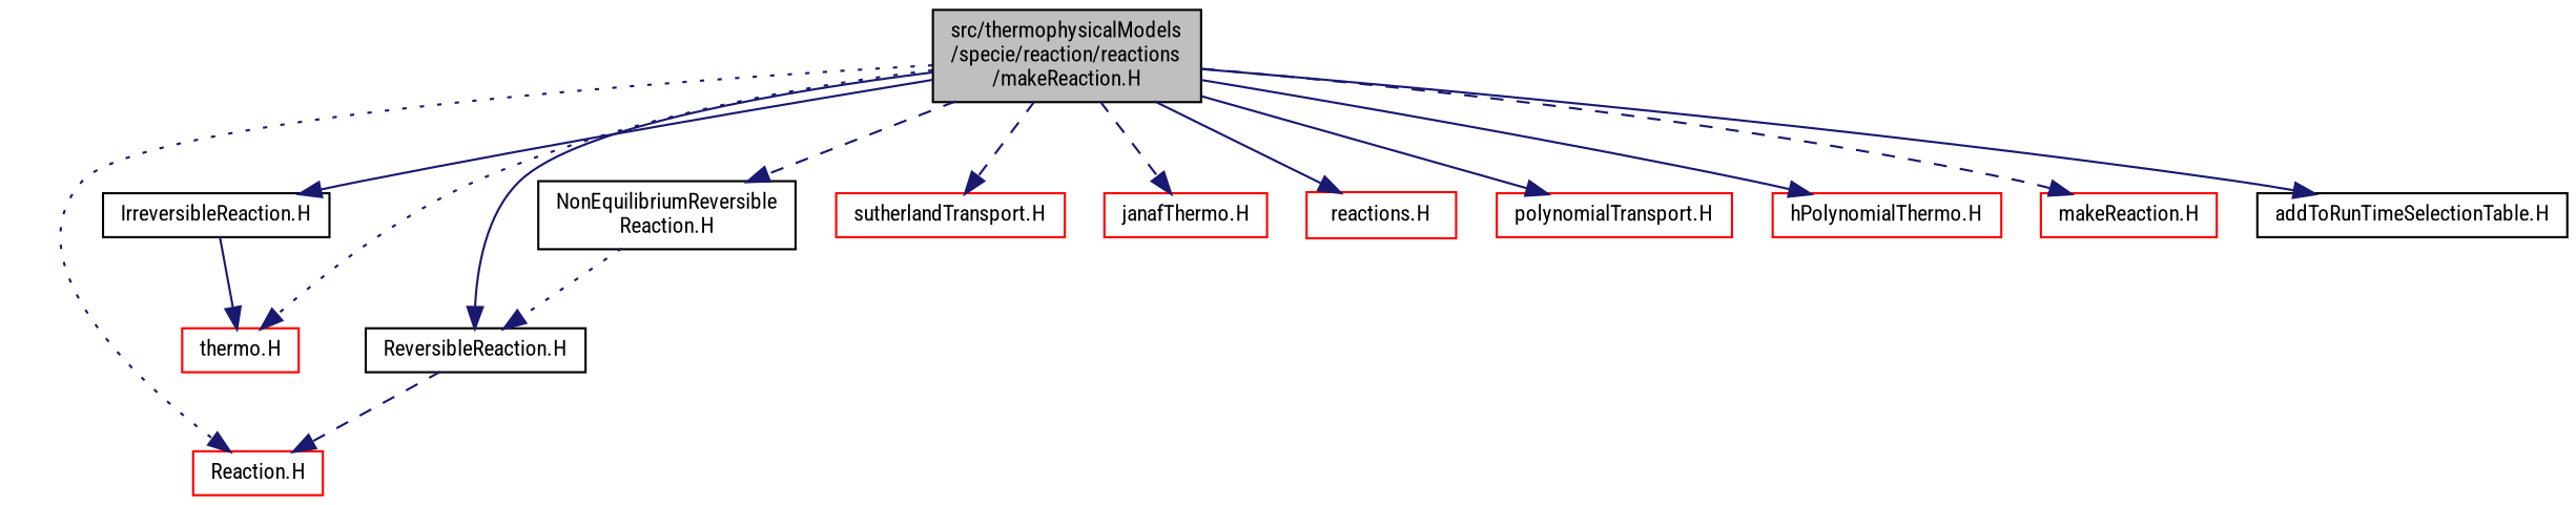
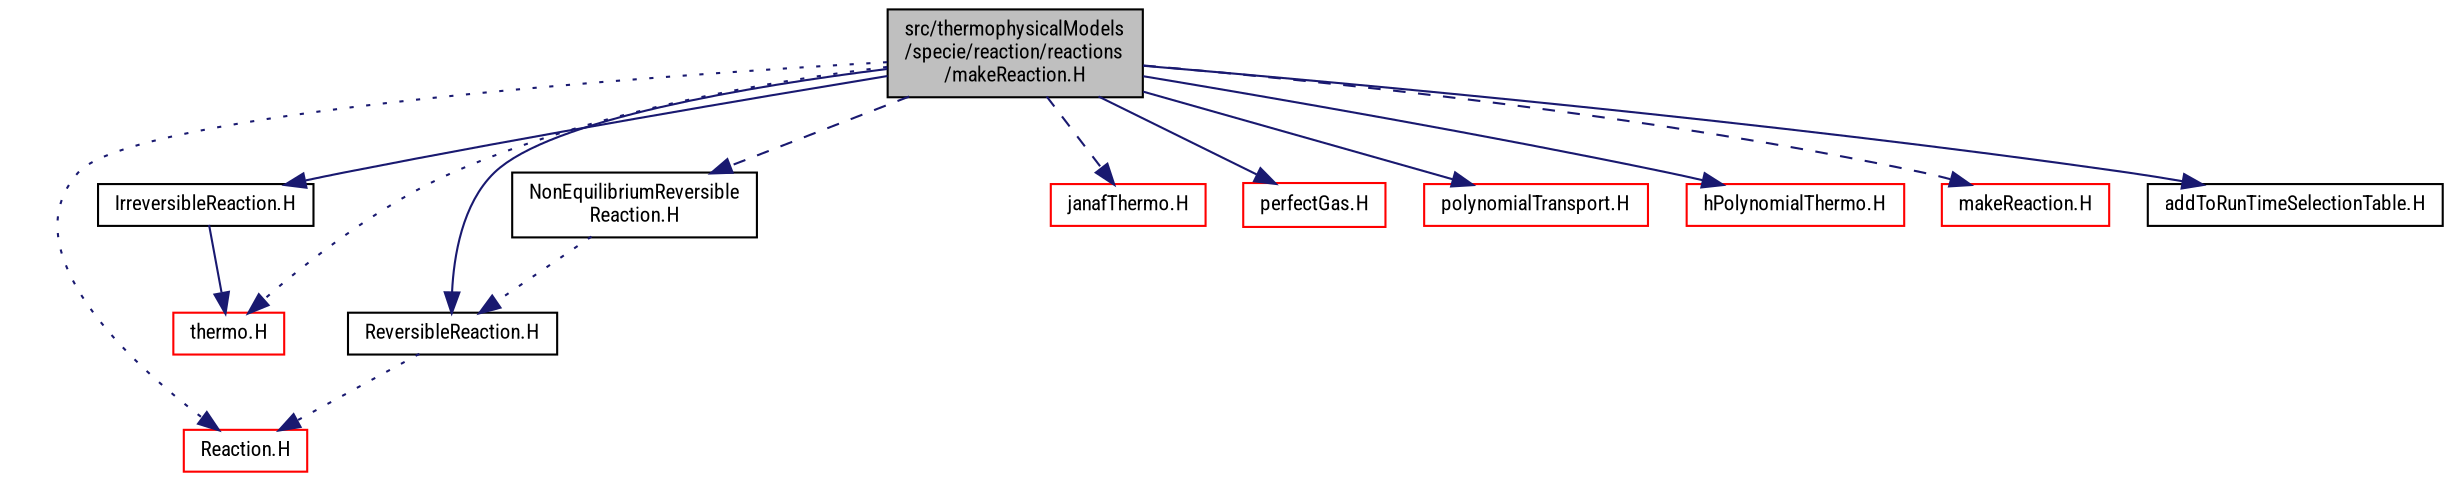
  digraph {
    fontname="Roboto Condensed"
    node [color=red fontname="Roboto Condensed" fontsize=10 shape=record]
    edge [color=midnightblue fontname="Roboto Condensed" fontsize=10 labelfontname=FreeSans labelfontsize=10 style=solid]
    n1 [color=black fillcolor=grey75 fontcolor=black height=0.2 label="src/thermophysicalModels\l/specie/reaction/reactions\l/makeReaction.H" style=filled width=0.4]
    n2 [height=0.2 label="Reaction.H" width=0.4]
    n3 [color=black height=0.2 label="IrreversibleReaction.H" width=0.4]
    n4 [color=black height=0.2 label="ReversibleReaction.H" width=0.4]
    n5 [color=black height=0.2 label="NonEquilibriumReversible\lReaction.H" width=0.4]
    n6 [height=0.2 label="thermo.H" width=0.4]
-   n7 [height=0.2 label="sutherlandTransport.H" width=0.4]
    n8 [height=0.2 label="janafThermo.H" width=0.4]
-   n9 [height=0.2 label="reactions.H" width=0.4]
+   n9 [height=0.2 label="perfectGas.H" width=0.4]
    n10 [height=0.2 label="polynomialTransport.H" width=0.4]
    n11 [height=0.2 label="hPolynomialThermo.H" width=0.4]
    n12 [height=0.2 label="makeReaction.H" width=0.4]
    n13 [color=black height=0.2 label="addToRunTimeSelectionTable.H" width=0.4]
    n1 -> n2 [style=dotted]
    n1 -> n3
    n1 -> n4
    n1 -> n5 [style=dashed]
    n1 -> n6 [style=dotted]
-   n1 -> n7 [style=dashed]
    n1 -> n8 [style=dashed]
    n1 -> n9
    n1 -> n10
    n1 -> n11
    n1 -> n12 [style=dashed]
    n1 -> n13
    n3 -> n6
-   n4 -> n2 [style=dashed]
+   n4 -> n2 [style=dotted]
    n5 -> n4 [style=dotted]
  }
